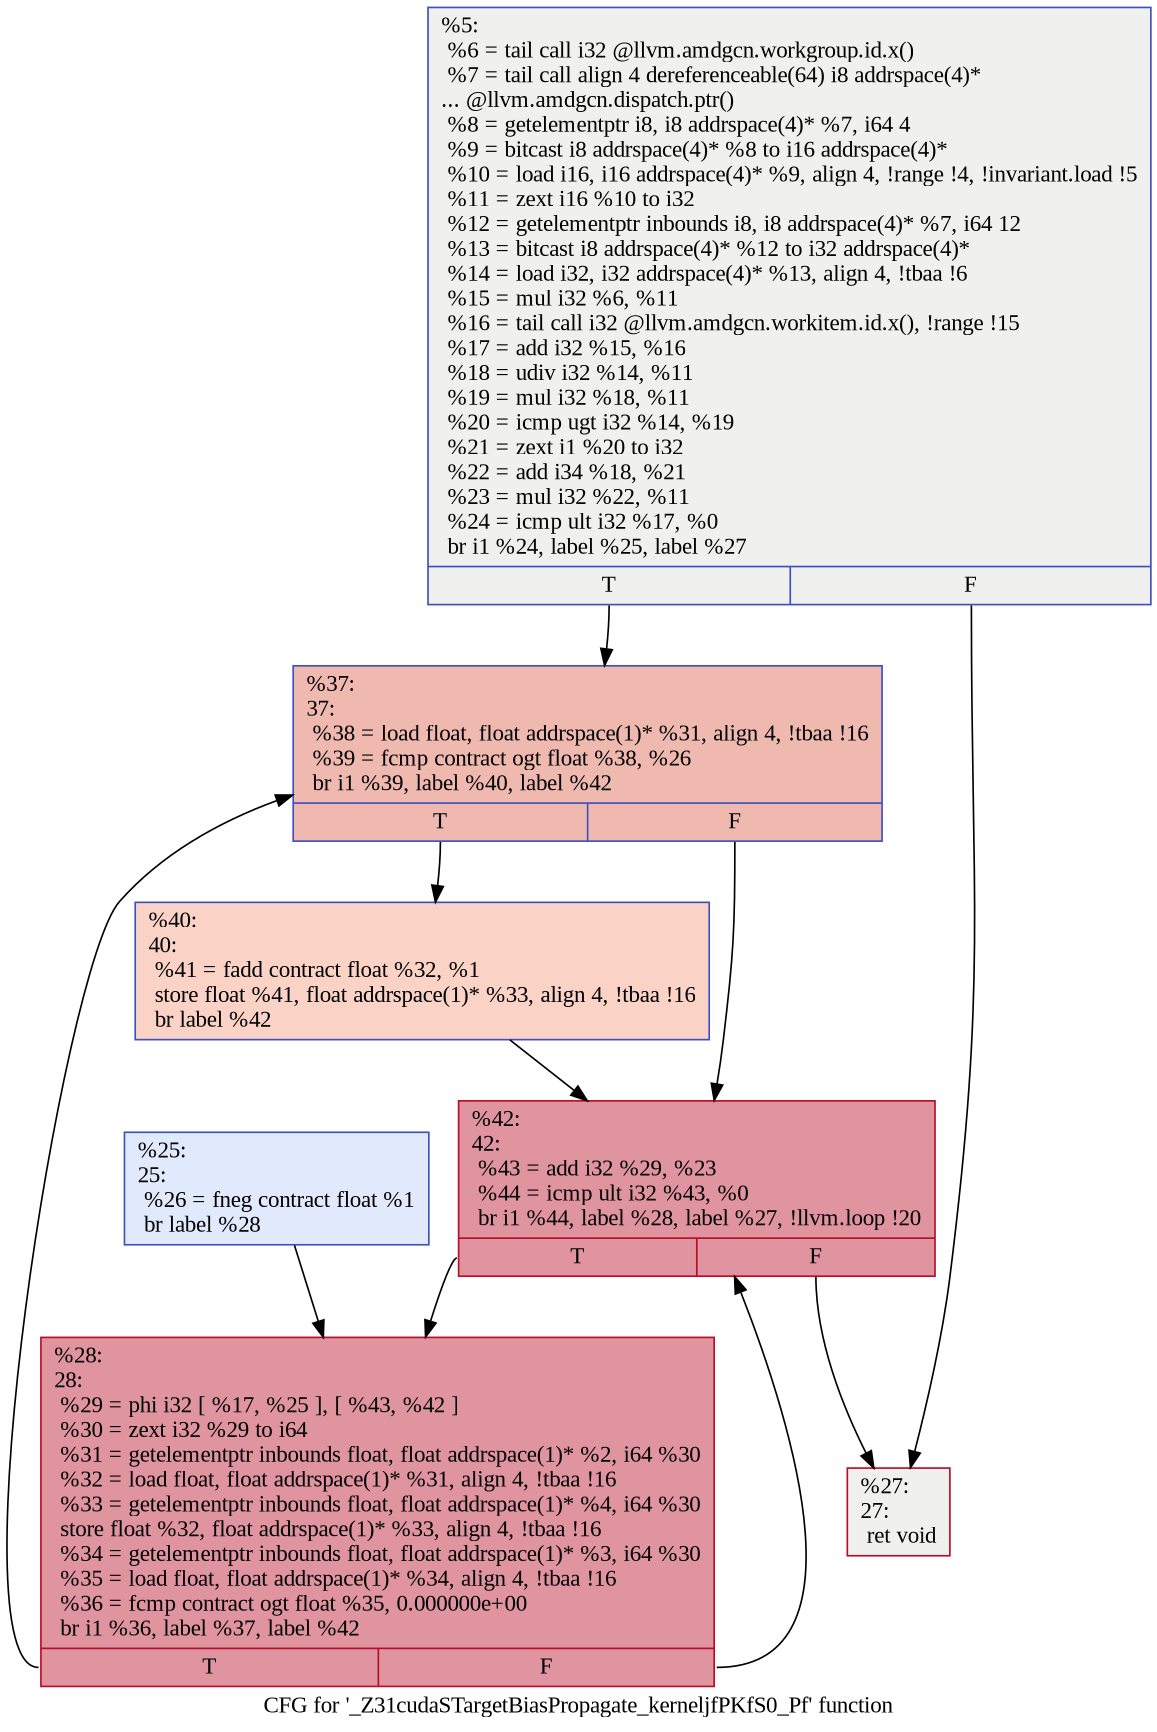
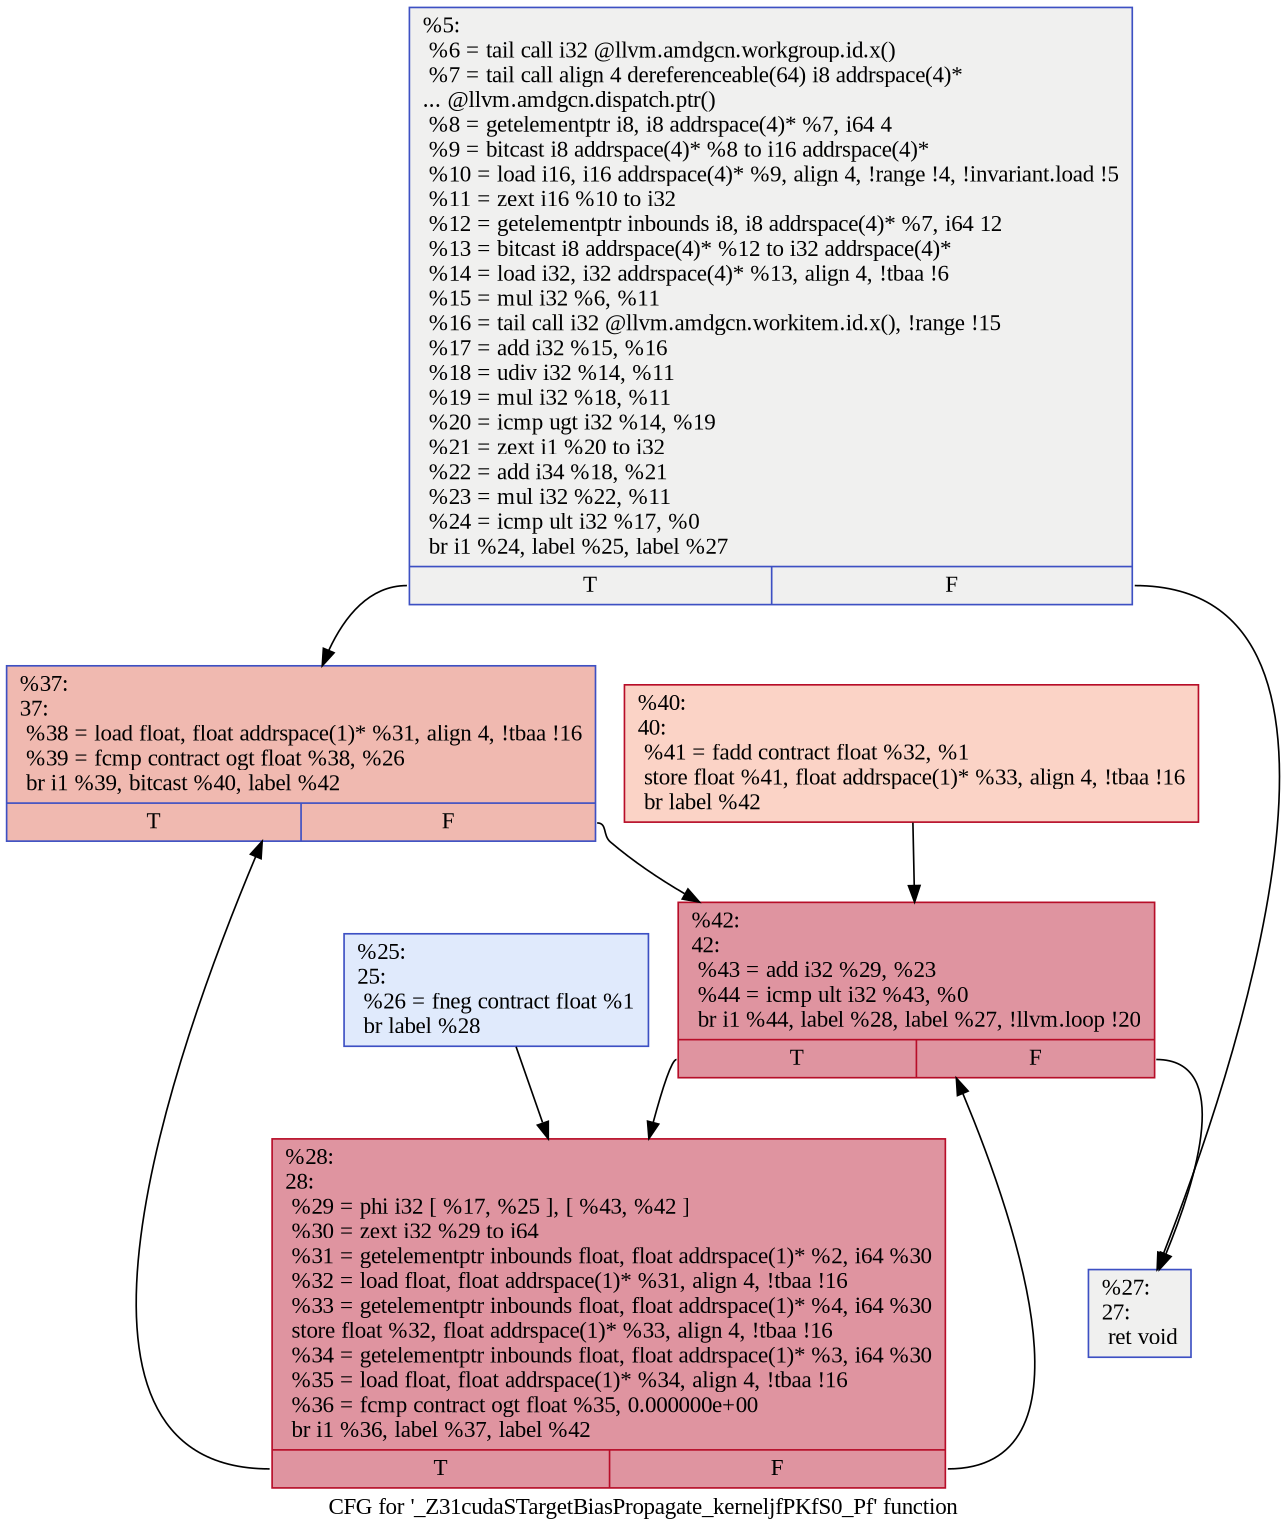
  digraph {
    fontname="Liberation Serif"
    label="CFG for '_Z31cudaSTargetBiasPropagate_kerneljfPKfS0_Pf' function"
    node [color="#3d50c3ff" fillcolor="#dedcdb70" fontname="Liberation Serif" shape=record style=filled]
    edge [fontname="Liberation Serif" tailport=s0]
    n1 [label="{%5:\l  %6 = tail call i32 @llvm.amdgcn.workgroup.id.x()\l  %7 = tail call align 4 dereferenceable(64) i8 addrspace(4)*\l... @llvm.amdgcn.dispatch.ptr()\l  %8 = getelementptr i8, i8 addrspace(4)* %7, i64 4\l  %9 = bitcast i8 addrspace(4)* %8 to i16 addrspace(4)*\l  %10 = load i16, i16 addrspace(4)* %9, align 4, !range !4, !invariant.load !5\l  %11 = zext i16 %10 to i32\l  %12 = getelementptr inbounds i8, i8 addrspace(4)* %7, i64 12\l  %13 = bitcast i8 addrspace(4)* %12 to i32 addrspace(4)*\l  %14 = load i32, i32 addrspace(4)* %13, align 4, !tbaa !6\l  %15 = mul i32 %6, %11\l  %16 = tail call i32 @llvm.amdgcn.workitem.id.x(), !range !15\l  %17 = add i32 %15, %16\l  %18 = udiv i32 %14, %11\l  %19 = mul i32 %18, %11\l  %20 = icmp ugt i32 %14, %19\l  %21 = zext i1 %20 to i32\l  %22 = add i34 %18, %21\l  %23 = mul i32 %22, %11\l  %24 = icmp ult i32 %17, %0\l  br i1 %24, label %25, label %27\l|{<s0>T|<s1>F}}"]
-   n2 [color="#b70d28ff" label="{%27:\l27:                                               \l  ret void\l}"]
-   n3 [fillcolor="#de614d70" label="{%37:\l37:                                               \l  %38 = load float, float addrspace(1)* %31, align 4, !tbaa !16\l  %39 = fcmp contract ogt float %38, %26\l  br i1 %39, label %40, label %42\l|{<s0>T|<s1>F}}"]
+   n2 [label="{%27:\l27:                                               \l  ret void\l}"]
+   n3 [fillcolor="#de614d70" label="{%37:\l37:                                               \l  %38 = load float, float addrspace(1)* %31, align 4, !tbaa !16\l  %39 = fcmp contract ogt float %38, %26\l  br i1 %39, bitcast %40, label %42\l|{<s0>T|<s1>F}}"]
    n4 [fillcolor="#b9d0f970" label="{%25:\l25:                                               \l  %26 = fneg contract float %1\l  br label %28\l}"]
    n5 [color="#b70d28ff" fillcolor="#b70d2870" label="{%28:\l28:                                               \l  %29 = phi i32 [ %17, %25 ], [ %43, %42 ]\l  %30 = zext i32 %29 to i64\l  %31 = getelementptr inbounds float, float addrspace(1)* %2, i64 %30\l  %32 = load float, float addrspace(1)* %31, align 4, !tbaa !16\l  %33 = getelementptr inbounds float, float addrspace(1)* %4, i64 %30\l  store float %32, float addrspace(1)* %33, align 4, !tbaa !16\l  %34 = getelementptr inbounds float, float addrspace(1)* %3, i64 %30\l  %35 = load float, float addrspace(1)* %34, align 4, !tbaa !16\l  %36 = fcmp contract ogt float %35, 0.000000e+00\l  br i1 %36, label %37, label %42\l|{<s0>T|<s1>F}}"]
    n6 [color="#b70d28ff" fillcolor="#b70d2870" label="{%42:\l42:                                               \l  %43 = add i32 %29, %23\l  %44 = icmp ult i32 %43, %0\l  br i1 %44, label %28, label %27, !llvm.loop !20\l|{<s0>T|<s1>F}}"]
-   n7 [fillcolor="#f59c7d70" label="{%40:\l40:                                               \l  %41 = fadd contract float %32, %1\l  store float %41, float addrspace(1)* %33, align 4, !tbaa !16\l  br label %42\l}"]
+   n7 [color="#b70d28ff" fillcolor="#f59c7d70" label="{%40:\l40:                                               \l  %41 = fadd contract float %32, %1\l  store float %41, float addrspace(1)* %33, align 4, !tbaa !16\l  br label %42\l}"]
    n1 -> n2 [tailport=s1]
    n1 -> n3
    n3 -> n6 [tailport=s1]
-   n3 -> n7
    n4 -> n5
    n5 -> n3
    n5 -> n6 [tailport=s1]
    n6 -> n2 [tailport=s1]
    n6 -> n5
    n7 -> n6
  }
